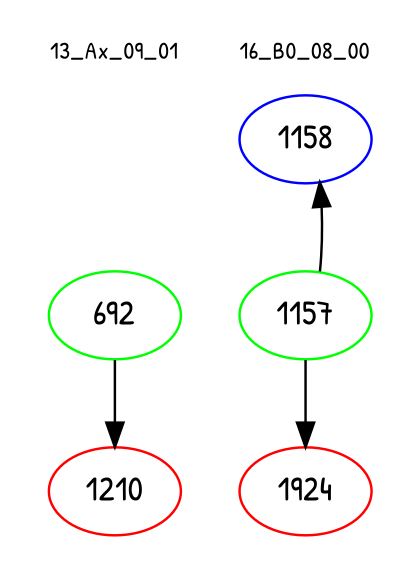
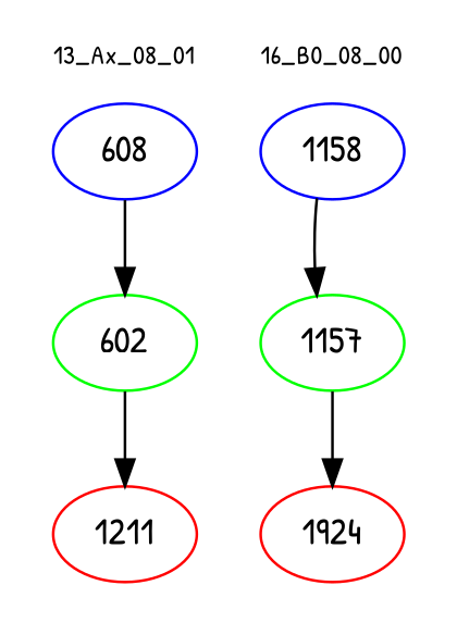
  digraph {
    fontname="Patrick Hand"
    node [color=blue fontname="Patrick Hand"]
    edge [color=black fontname="Patrick Hand"]
-   n2 [color=green label=692]
-   n3 [color=red label=1210]
+   n1 [label=608]
+   n2 [color=green label=602]
+   n3 [color=red label=1211]
    n4 [label=1158]
    n5 [color=green label=1157]
    n6 [color=red label=1924]
    subgraph cluster_1 {
      color=white
      fontsize=10
-     label="13_Ax_09_01"
+     label="13_Ax_08_01"
+     n1
      n2
      n3
    }
    subgraph cluster_2 {
      color=white
      fontsize=10
      label="16_B0_08_00"
      n4
      n5
      n6
    }
+   n1 -> n2
    n2 -> n3
-   n5 -> n4
+   n4 -> n5
    n5 -> n6
  }
